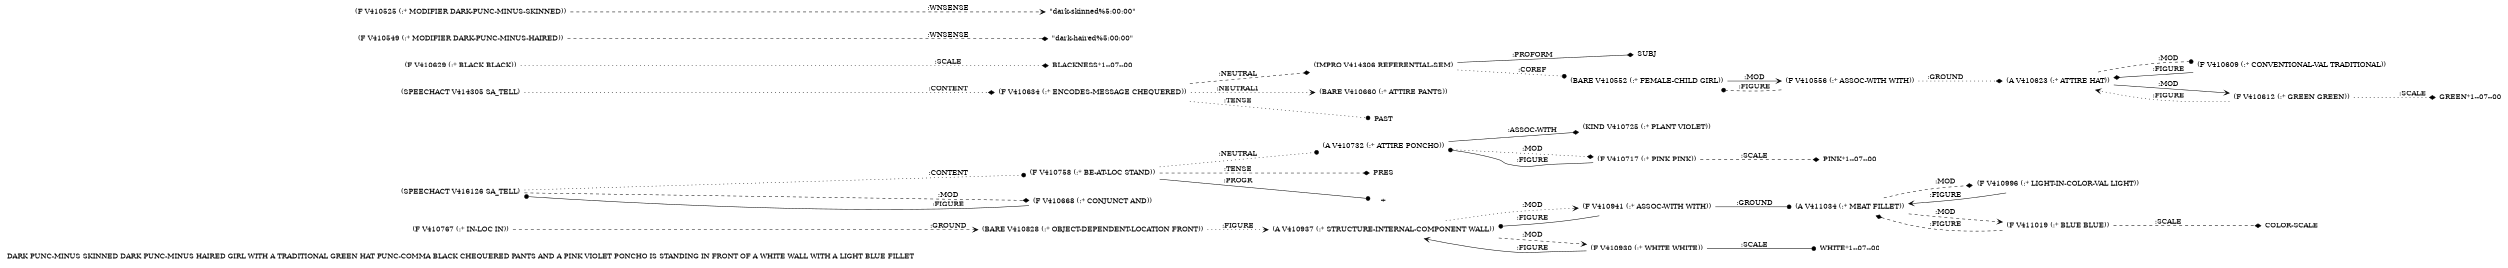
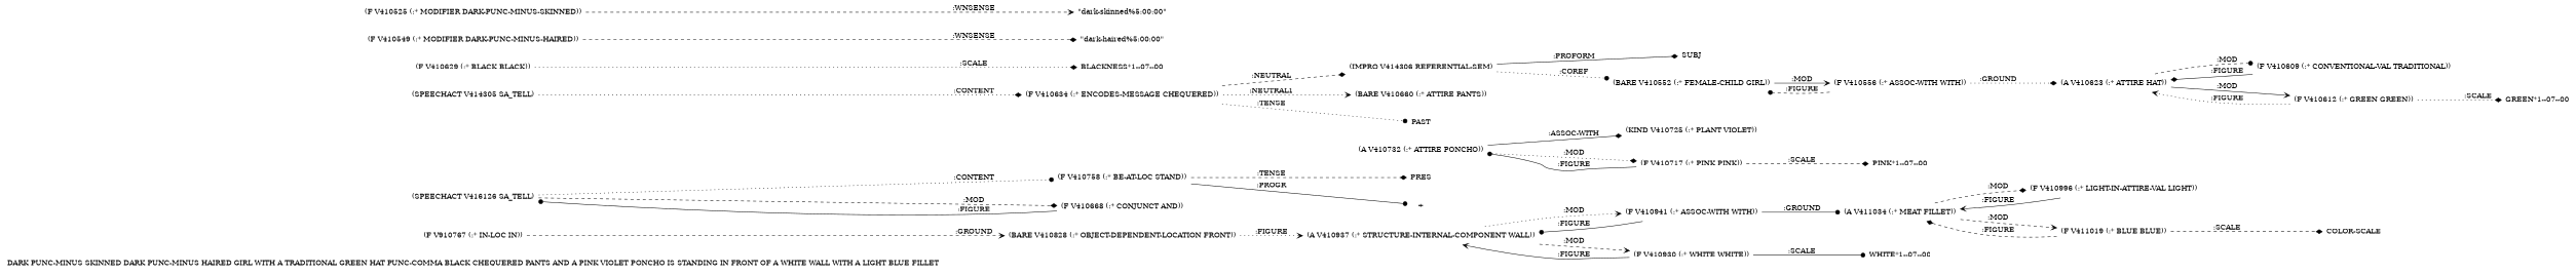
  digraph {
    rankdir=LR
    node [color=teal shape=none]
    edge [arrowhead=diamond style=dashed]
    "DARK PUNC-MINUS SKINNED DARK PUNC-MINUS HAIRED GIRL WITH A TRADITIONAL GREEN HAT PUNC-COMMA BLACK CHEQUERED PANTS AND A PINK VIOLET PONCHO IS STANDING IN FRONT OF A WHITE WALL WITH A LIGHT BLUE FILLET" [color=darkorange]
-   n2 [label="(F V410767 (:* IN-LOC IN))"]
+   n2 [label="(F V910767 (:* IN-LOC IN))"]
    n3 [label="(BARE V410828 (:* OBJECT-DEPENDENT-LOCATION FRONT))"]
    n4 [label="(A V410937 (:* STRUCTURE-INTERNAL-COMPONENT WALL))"]
    n5 [label="(F V410941 (:* ASSOC-WITH WITH))"]
    n6 [color=darkorange label="(F V410930 (:* WHITE WHITE))"]
    n7 [label="(A V411034 (:* MEAT FILLET))"]
    n8 [color=darkorange label="WHITE*1--07--00"]
-   n9 [label="(F V410996 (:* LIGHT-IN-COLOR-VAL LIGHT))"]
+   n9 [label="(F V410996 (:* LIGHT-IN-ATTIRE-VAL LIGHT))"]
    n10 [color=darkorange label="(F V411019 (:* BLUE BLUE))"]
    n11 [label="COLOR-SCALE"]
    n12 [label="(SPEECHACT V416126 SA_TELL)"]
    n13 [color=darkorange label="(F V410758 (:* BE-AT-LOC STAND))"]
    n14 [color=darkorange label="(F V410668 (:* CONJUNCT AND))"]
    n15 [color=darkorange label="(A V410732 (:* ATTIRE PONCHO))"]
    n16 [label=PRES]
    n17 [label="+"]
    n18 [label="(KIND V410725 (:* PLANT VIOLET))"]
    n19 [label="(F V410717 (:* PINK PINK))"]
    n20 [color=darkorange label="PINK*1--07--00"]
    n21 [color=darkorange label="(SPEECHACT V414305 SA_TELL)"]
    n22 [color=darkorange label="(F V410634 (:* ENCODES-MESSAGE CHEQUERED))"]
    n23 [label="(IMPRO V414306 REFERENTIAL-SEM)"]
    n24 [color=darkorange label="(BARE V410660 (:* ATTIRE PANTS))"]
    n25 [label=PAST]
    n26 [label=SUBJ]
    n27 [label="(BARE V410552 (:* FEMALE-CHILD GIRL))"]
    n28 [label="(F V410556 (:* ASSOC-WITH WITH))"]
    n29 [color=darkorange label="(A V410623 (:* ATTIRE HAT))"]
    n30 [label="(F V410629 (:* BLACK BLACK))"]
    n31 [color=darkorange label="BLACKNESS*1--07--00"]
    n32 [color=darkorange label="(F V410609 (:* CONVENTIONAL-VAL TRADITIONAL))"]
    n33 [label="(F V410612 (:* GREEN GREEN))"]
    n34 [label="GREEN*1--07--00"]
    n35 [color=darkorange label="(F V410549 (:* MODIFIER DARK-PUNC-MINUS-HAIRED))"]
    n36 [color=darkorange label="\"dark-haired%5:00:00\""]
    n37 [label="(F V410525 (:* MODIFIER DARK-PUNC-MINUS-SKINNED))"]
    n38 [label="\"dark-skinned%5:00:00\""]
    n2 -> n3 [arrowhead=vee label=":GROUND"]
    n3 -> n4 [arrowhead=vee label=":FIGURE" style=dotted]
    n4 -> n5 [arrowhead=vee label=":MOD" style=dotted]
    n4 -> n6 [arrowhead=vee label=":MOD"]
    n5 -> n4 [arrowhead=dot label=":FIGURE" style=solid]
    n5 -> n7 [arrowhead=dot label=":GROUND" style=solid]
    n6 -> n4 [arrowhead=vee label=":FIGURE" style=solid]
    n6 -> n8 [arrowhead=dot label=":SCALE" style=solid]
    n7 -> n9 [label=":MOD"]
    n7 -> n10 [arrowhead=vee label=":MOD"]
    n9 -> n7 [arrowhead=vee label=":FIGURE" style=solid]
    n10 -> n7 [label=":FIGURE"]
    n10 -> n11 [label=":SCALE"]
    n12 -> n13 [arrowhead=dot label=":CONTENT" style=dotted]
    n12 -> n14 [label=":MOD"]
-   n13 -> n15 [arrowhead=dot label=":NEUTRAL" style=dotted]
    n13 -> n16 [label=":TENSE"]
    n13 -> n17 [arrowhead=dot label=":PROGR" style=solid]
    n14 -> n12 [arrowhead=dot label=":FIGURE" style=solid]
    n15 -> n18 [label=":ASSOC-WITH" style=solid]
    n15 -> n19 [label=":MOD" style=dotted]
    n19 -> n15 [arrowhead=dot label=":FIGURE" style=solid]
    n19 -> n20 [label=":SCALE"]
    n21 -> n22 [label=":CONTENT" style=dotted]
    n22 -> n23 [label=":NEUTRAL"]
    n22 -> n24 [arrowhead=vee label=":NEUTRAL1" style=dotted]
    n22 -> n25 [arrowhead=dot label=":TENSE" style=dotted]
    n23 -> n26 [label=":PROFORM" style=solid]
    n23 -> n27 [arrowhead=dot label=":COREF" style=dotted]
    n27 -> n28 [arrowhead=vee label=":MOD" style=solid]
    n28 -> n27 [arrowhead=dot label=":FIGURE"]
    n28 -> n29 [label=":GROUND" style=dotted]
    n29 -> n32 [arrowhead=dot label=":MOD"]
    n29 -> n33 [arrowhead=vee label=":MOD" style=solid]
    n30 -> n31 [label=":SCALE" style=dotted]
    n32 -> n29 [label=":FIGURE" style=solid]
    n33 -> n29 [arrowhead=vee label=":FIGURE" style=dotted]
    n33 -> n34 [label=":SCALE" style=dotted]
    n35 -> n36 [label=":WNSENSE"]
    n37 -> n38 [arrowhead=vee label=":WNSENSE"]
  }
